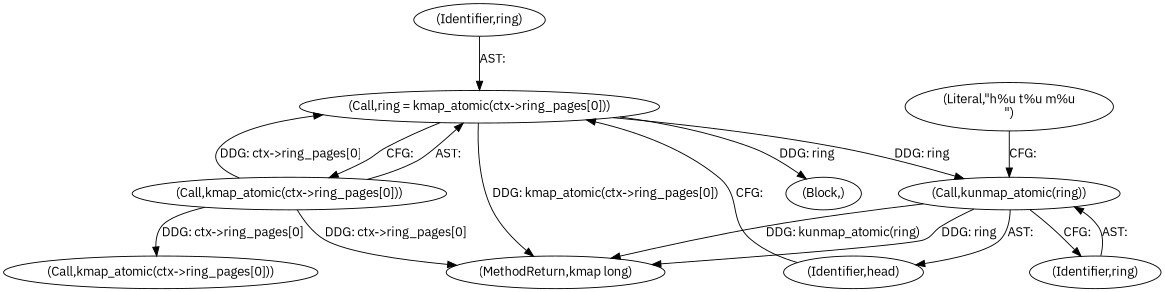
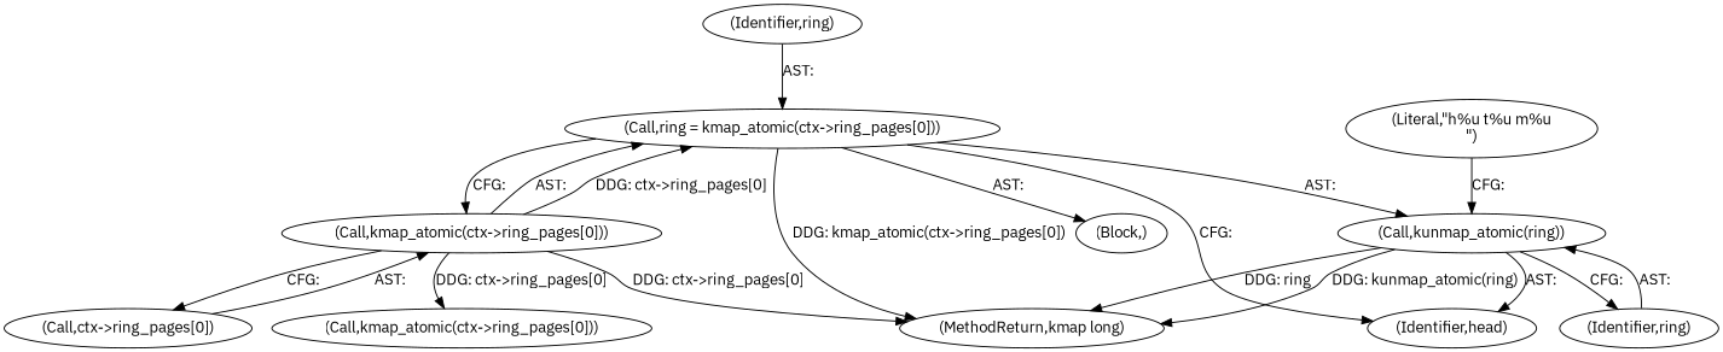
  digraph {
    fontname="IBM Plex Sans"
    node [fontname="IBM Plex Sans"]
    edge [fontname="IBM Plex Sans"]
    n1 [label="(Call,ring = kmap_atomic(ctx->ring_pages[0]))"]
    n2 [label="(Call,kmap_atomic(ctx->ring_pages[0]))"]
    n3 [label="(Call,kunmap_atomic(ring))"]
    n4 [label="(MethodReturn,kmap long)"]
    n5 [label="(Block,)"]
+   n6 [label="(Call,ctx->ring_pages[0])"]
    n7 [label="(Call,kmap_atomic(ctx->ring_pages[0]))"]
    n8 [label="(Identifier,ring)"]
    n9 [label="(Identifier,head)"]
    n10 [label="(Identifier,ring)"]
    n11 [label="(Literal,\"h%u t%u m%u\n\")"]
    n1 -> n2 [label="CFG: "]
-   n1 -> n3 [label="DDG: ring"]
+   n1 -> n3 [label="AST: "]
    n1 -> n4 [label="DDG: kmap_atomic(ctx->ring_pages[0])"]
-   n1 -> n5 [label="DDG: ring"]
+   n1 -> n5 [label="AST: "]
    n2 -> n1 [label="AST: "]
    n2 -> n1 [label="DDG: ctx->ring_pages[0]"]
    n2 -> n4 [label="DDG: ctx->ring_pages[0]"]
+   n2 -> n6 [label="CFG: "]
    n2 -> n7 [label="DDG: ctx->ring_pages[0]"]
    n3 -> n4 [label="DDG: ring"]
    n3 -> n4 [label="DDG: kunmap_atomic(ring)"]
    n3 -> n8 [label="CFG: "]
    n3 -> n9 [label="AST: "]
+   n6 -> n2 [label="AST: "]
    n8 -> n3 [label="AST: "]
-   n9 -> n1 [label="CFG: "]
+   n1 -> n9 [label="CFG: "]
    n10 -> n1 [label="AST: "]
    n11 -> n3 [label="CFG: "]
  }
